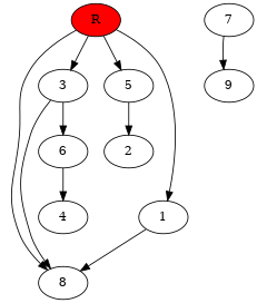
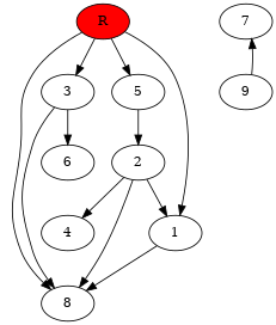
  digraph {
    fontname="DejaVu Serif"
    node [fontname="DejaVu Serif"]
    edge [fontname="DejaVu Serif"]
    1
    8
    6
    4
    2
    3
    5
    7
    9
    R [fillcolor="#ff0000" style=filled]
    1 -> 8
-   6 -> 4
+   2 -> 4
+   2 -> 1
+   2 -> 8
    3 -> 8
    3 -> 6
    5 -> 2
-   7 -> 9
+   9 -> 7
    R -> 1
    R -> 8
    R -> 3
    R -> 5
  }
